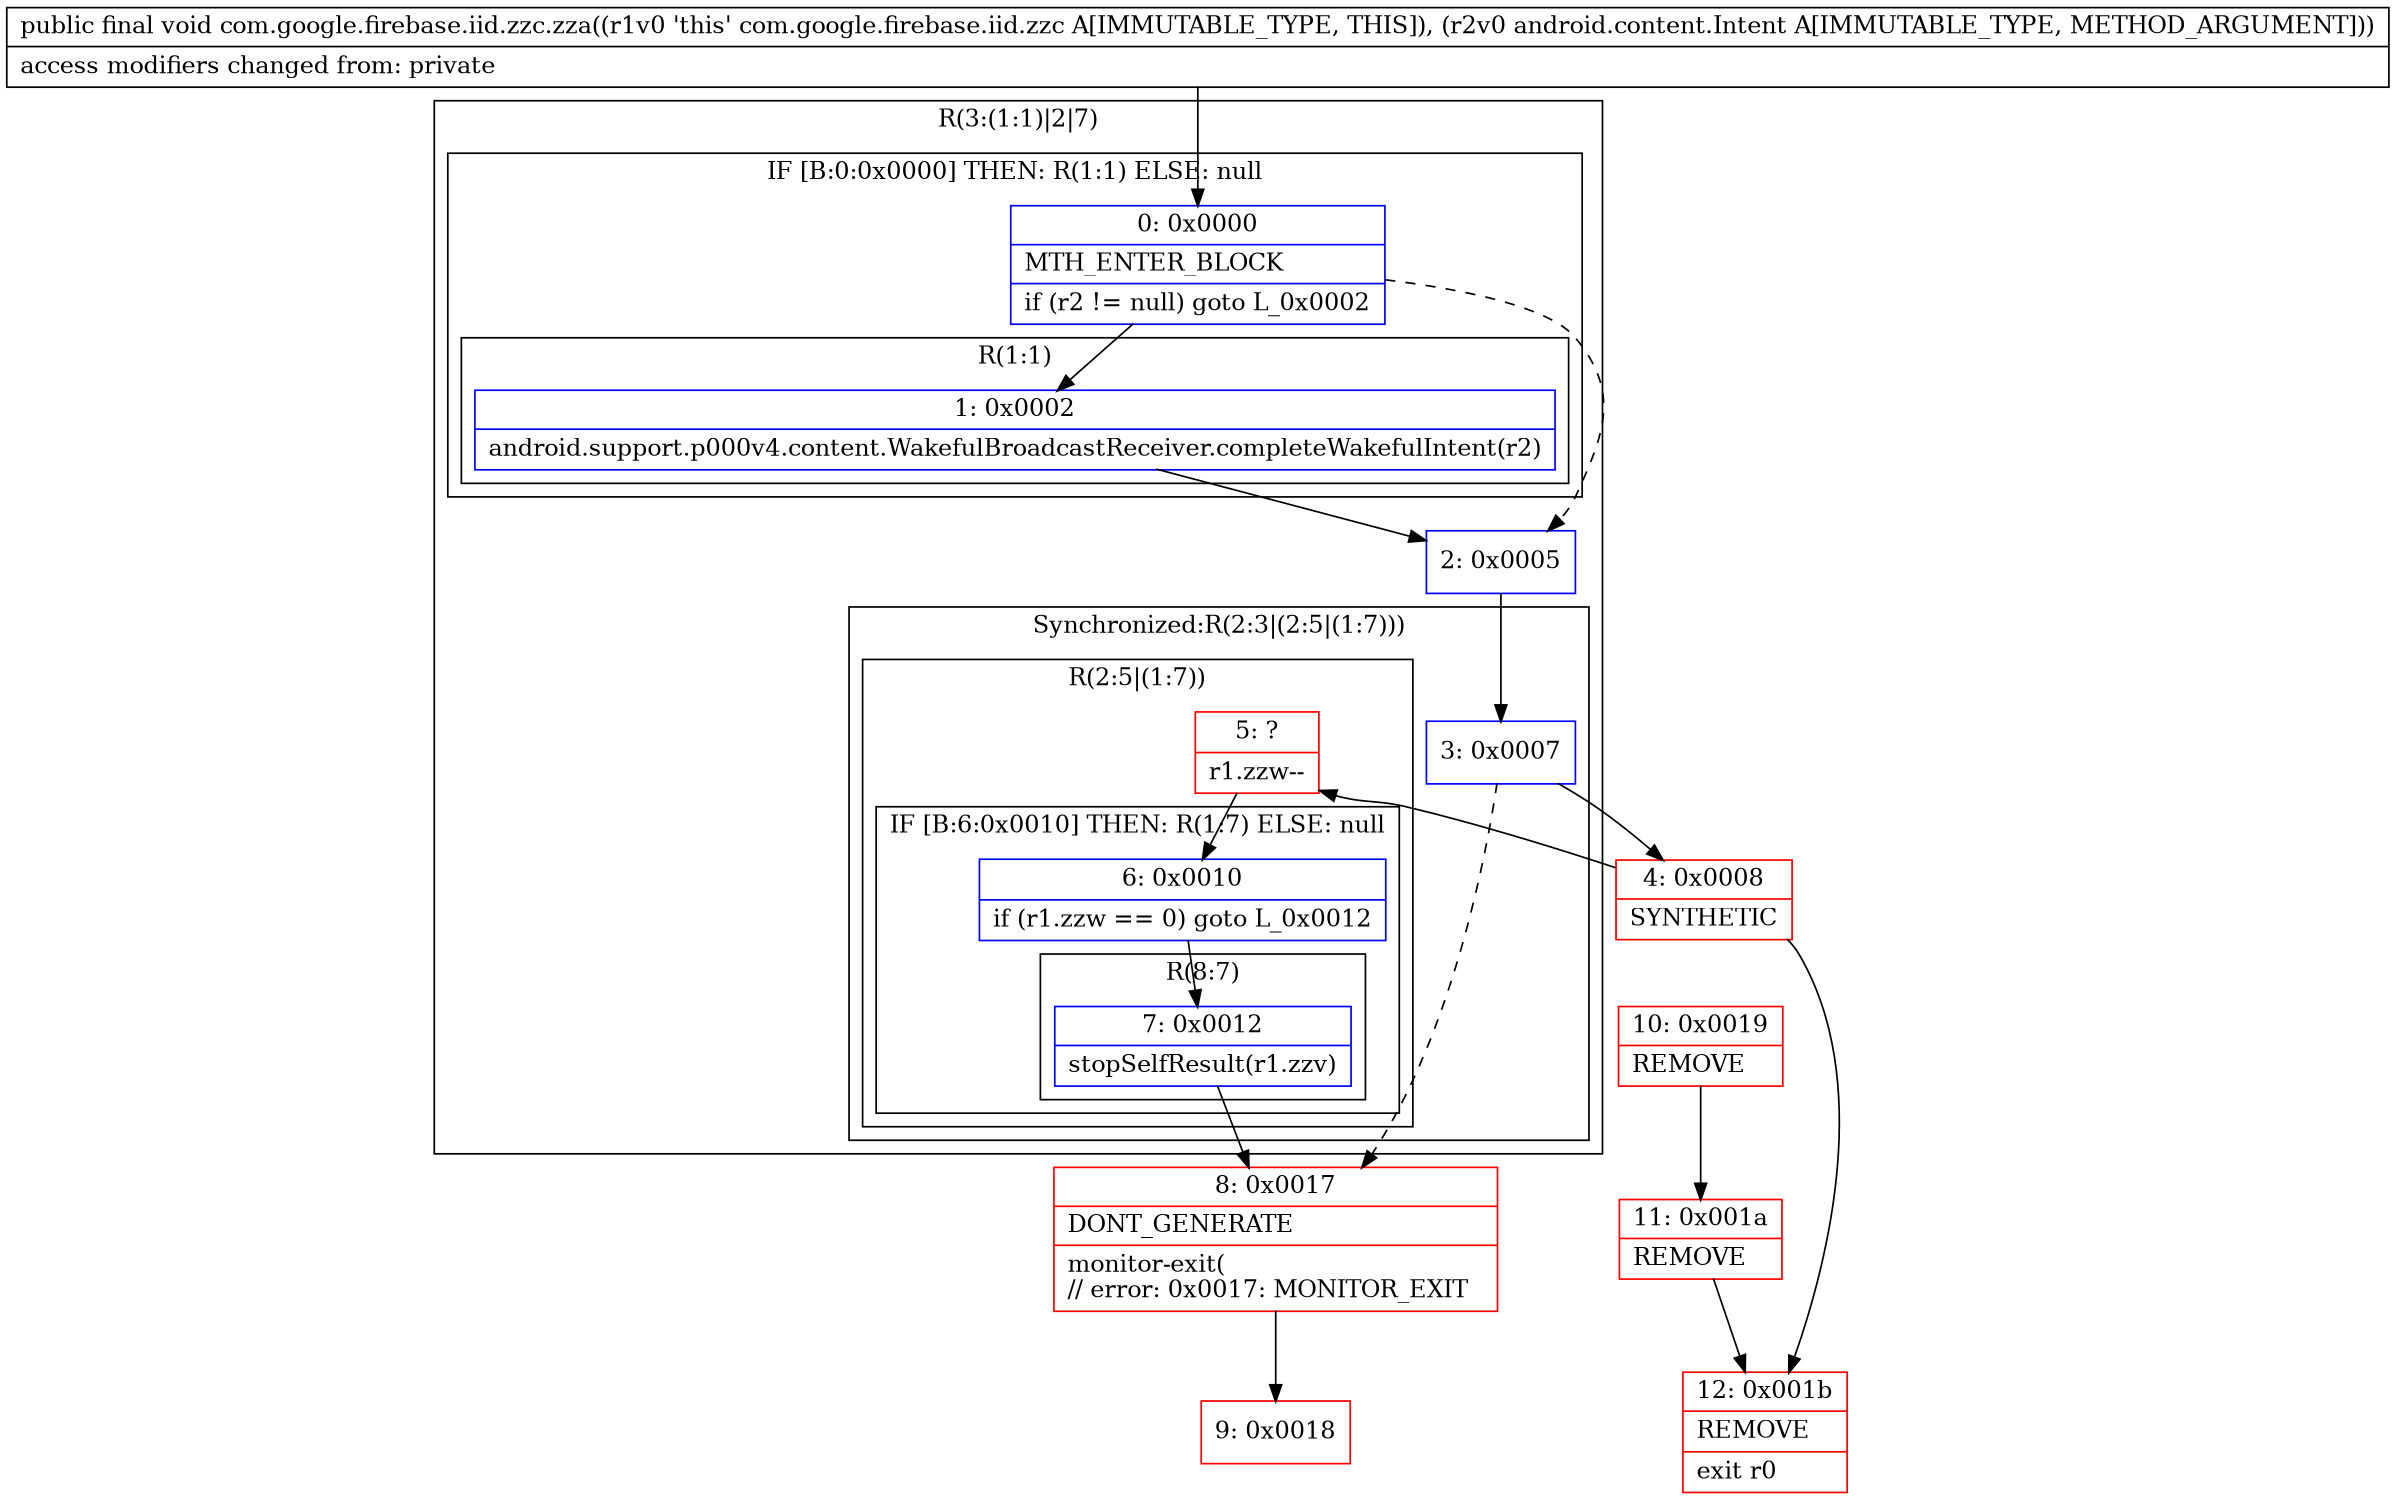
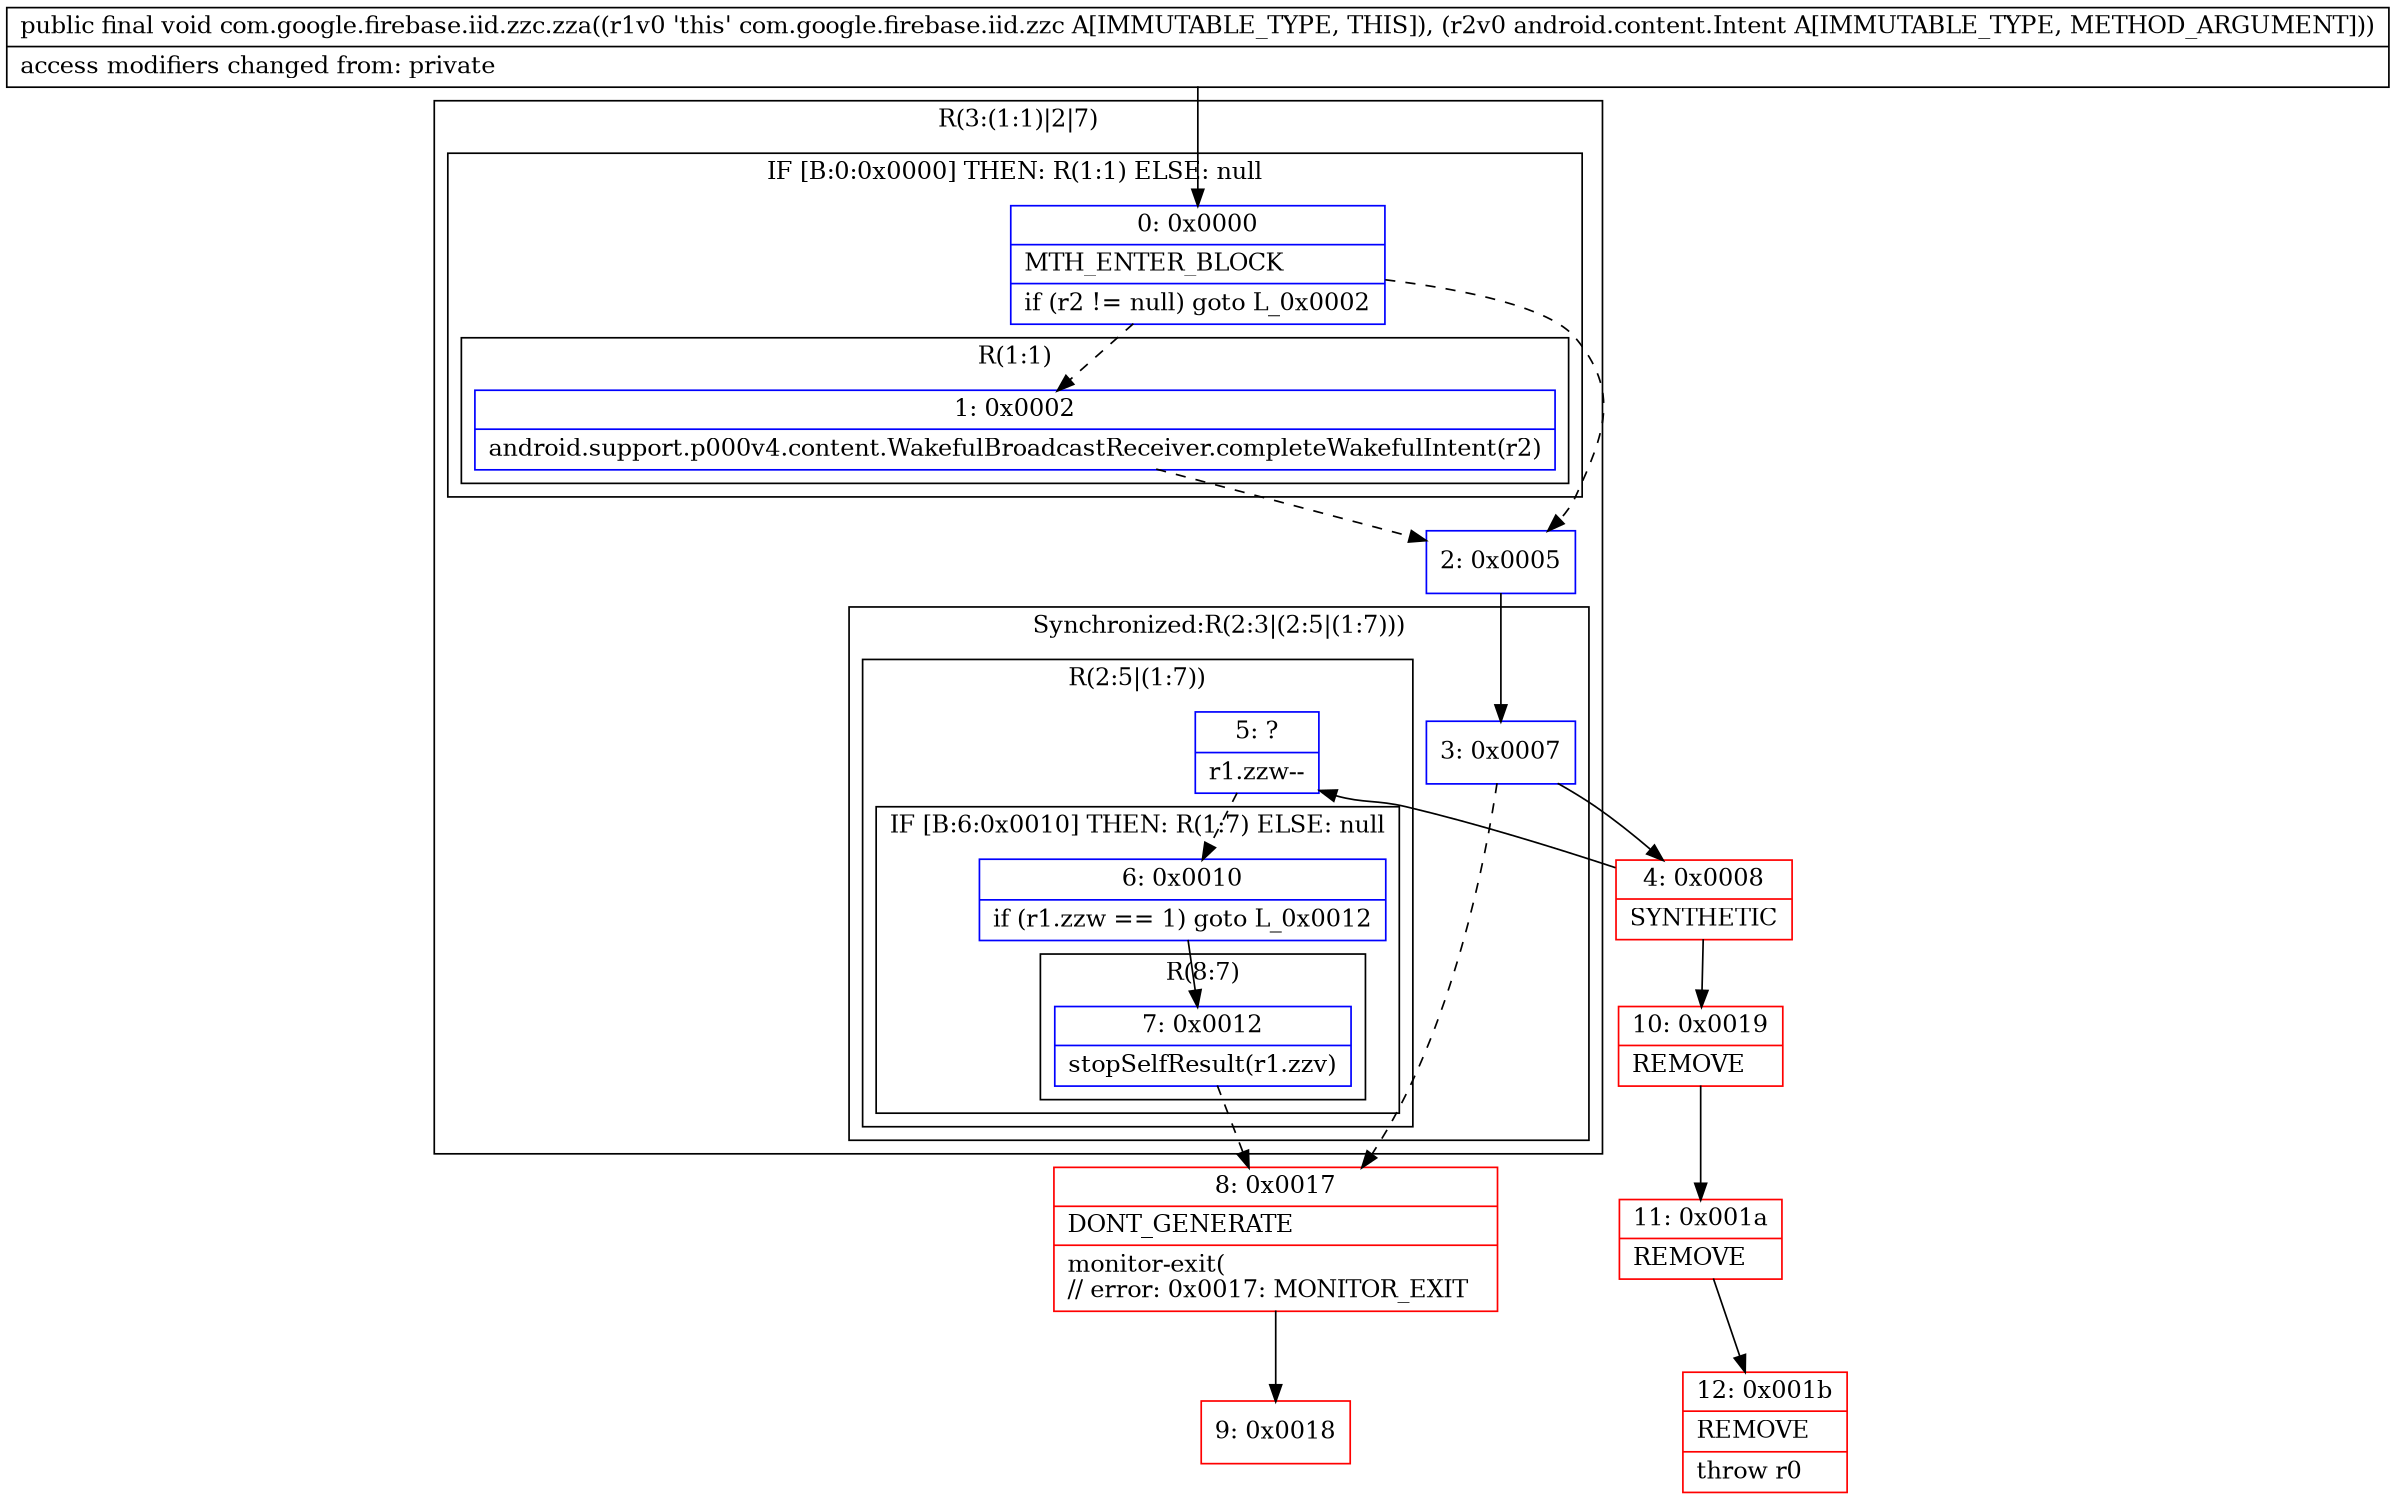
  digraph {
    node [color=blue shape=record]
    n1 [label="{1\:\ 0x0002|android.support.p000v4.content.WakefulBroadcastReceiver.completeWakefulIntent(r2)\l}"]
    n2 [label="{0\:\ 0x0000|MTH_ENTER_BLOCK\l|if (r2 != null) goto L_0x0002\l}"]
    n3 [label="{7\:\ 0x0012|stopSelfResult(r1.zzv)\l}"]
-   n4 [label="{6\:\ 0x0010|if (r1.zzw == 0) goto L_0x0012\l}"]
-   n5 [color=red label="{5\:\ ?|r1.zzw\-\-\l}"]
+   n4 [label="{6\:\ 0x0010|if (r1.zzw == 1) goto L_0x0012\l}"]
+   n5 [label="{5\:\ ?|r1.zzw\-\-\l}"]
    n6 [label="{3\:\ 0x0007}"]
    n7 [label="{2\:\ 0x0005}"]
    n8 [color=red label="{8\:\ 0x0017|DONT_GENERATE\l|monitor\-exit(\l\/\/ error: 0x0017: MONITOR_EXIT  \l}"]
    n9 [color=red label="{4\:\ 0x0008|SYNTHETIC\l}"]
    n10 [color=red label="{10\:\ 0x0019|REMOVE\l}"]
    n11 [color=red label="{9\:\ 0x0018}"]
    n12 [color=red label="{11\:\ 0x001a|REMOVE\l}"]
-   n13 [color=red label="{12\:\ 0x001b|REMOVE\l|exit r0\l}"]
+   n13 [color=red label="{12\:\ 0x001b|REMOVE\l|throw r0\l}"]
    n14 [label="{public final void com.google.firebase.iid.zzc.zza((r1v0 'this' com.google.firebase.iid.zzc A[IMMUTABLE_TYPE, THIS]), (r2v0 android.content.Intent A[IMMUTABLE_TYPE, METHOD_ARGUMENT]))  | access modifiers changed from: private\l}" color=""]
    subgraph cluster_1 {
      label="R(3:(1:1)|2|7)"
      n7
      subgraph cluster_2 {
        label="IF [B:0:0x0000] THEN: R(1:1) ELSE: null"
        n2
        subgraph cluster_3 {
          label="R(1:1)"
          n1
        }
      }
      subgraph cluster_4 {
        label="Synchronized:R(2:3|(2:5|(1:7)))"
        n6
        subgraph cluster_5 {
          label="R(2:5|(1:7))"
          n5
          subgraph cluster_6 {
            label="IF [B:6:0x0010] THEN: R(1:7) ELSE: null"
            n4
            subgraph cluster_7 {
              label="R(8:7)"
              n3
            }
          }
        }
      }
    }
-   n1 -> n7
-   n2 -> n1
+   n1 -> n7 [style=dashed]
+   n2 -> n1 [style=dashed]
    n2 -> n7 [style=dashed]
-   n3 -> n8
+   n3 -> n8 [style=dashed]
    n4 -> n3
-   n5 -> n4
+   n5 -> n4 [style=dashed]
    n6 -> n8 [style=dashed]
    n6 -> n9
    n7 -> n6
    n8 -> n11
    n9 -> n5
-   n9 -> n13
+   n9 -> n10
    n10 -> n12
    n12 -> n13
    n14 -> n2
  }
